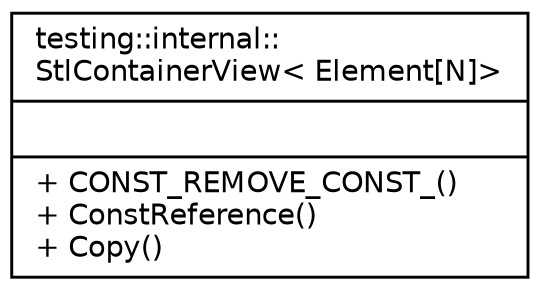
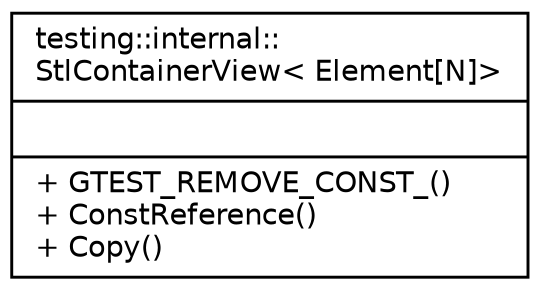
  digraph {
-   n1 [color=black fillcolor=white fontcolor=black fontname=Helvetica fontsize=10 height=0.2 label="{testing::internal::\lStlContainerView\< Element[N]\>\n||+ CONST_REMOVE_CONST_()\l+ ConstReference()\l+ Copy()\l}" shape=record style=filled width=0.4]
+   n1 [color=black fillcolor=white fontcolor=black fontname=Helvetica fontsize=10 height=0.2 label="{testing::internal::\lStlContainerView\< Element[N]\>\n||+ GTEST_REMOVE_CONST_()\l+ ConstReference()\l+ Copy()\l}" shape=record style=filled width=0.4]
  }
